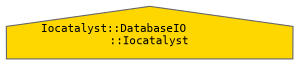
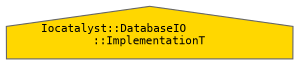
  digraph {
    rankdir=LR
    fontname="DejaVu Sans Mono"
-   n1 [color=grey40 fillcolor=gold fontname="DejaVu Sans Mono" fontsize=10 height=0.2 label="Iocatalyst::DatabaseIO\l::Iocatalyst" shape=house style=filled width=0.4]
+   n1 [color=grey40 fillcolor=gold fontname="DejaVu Sans Mono" fontsize=10 height=0.2 label="Iocatalyst::DatabaseIO\l::ImplementationT" shape=house style=filled width=0.4]
  }
